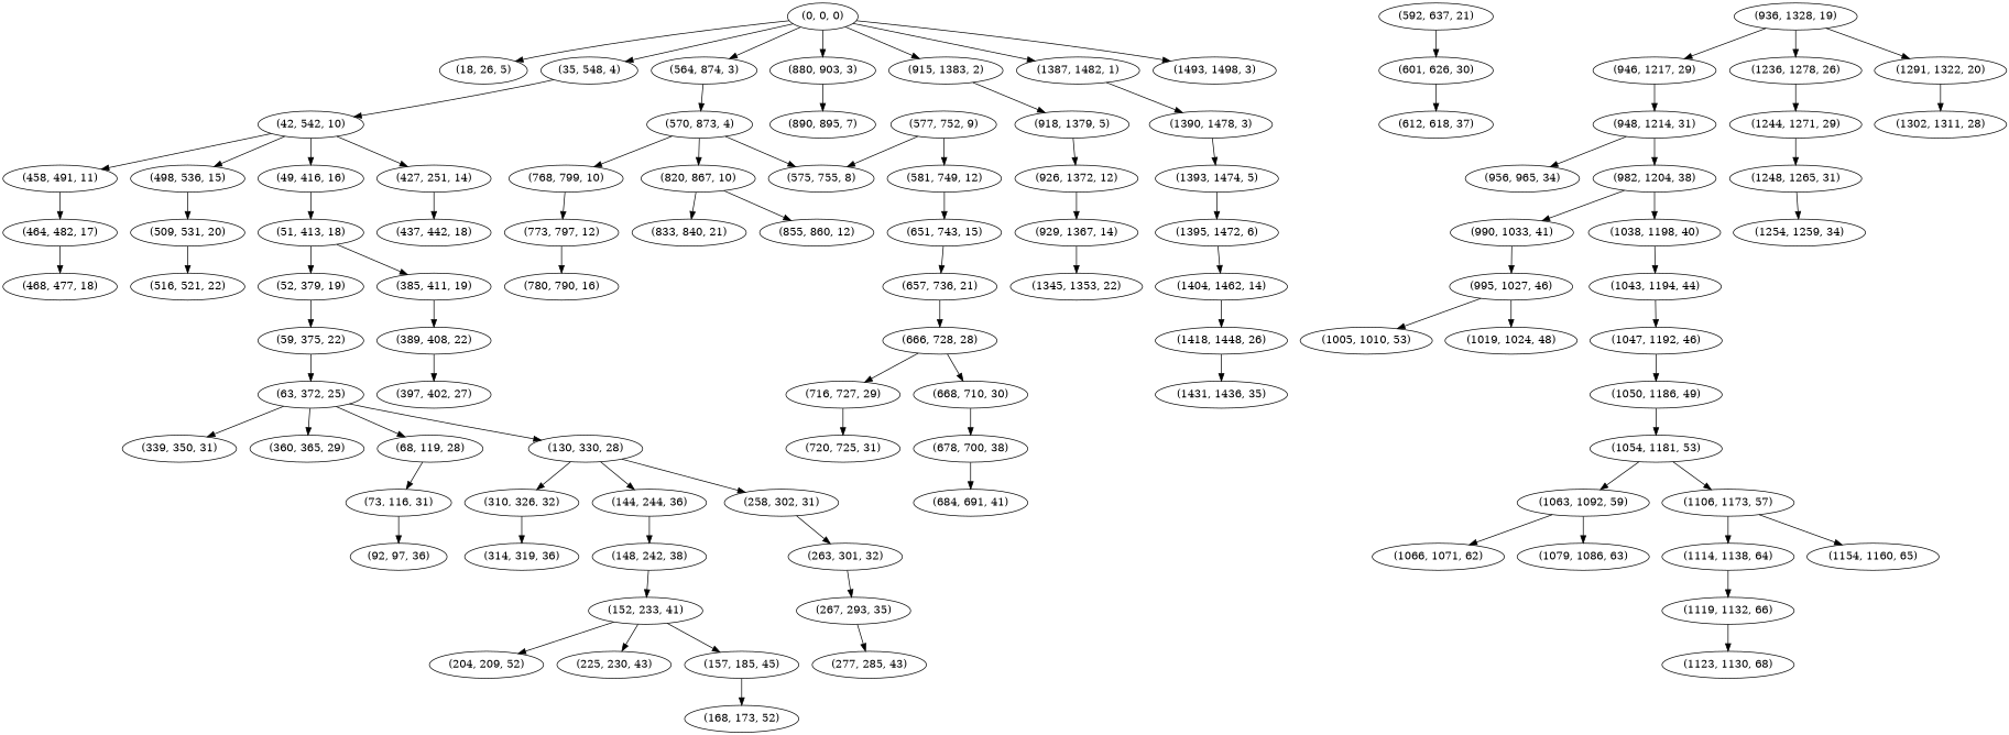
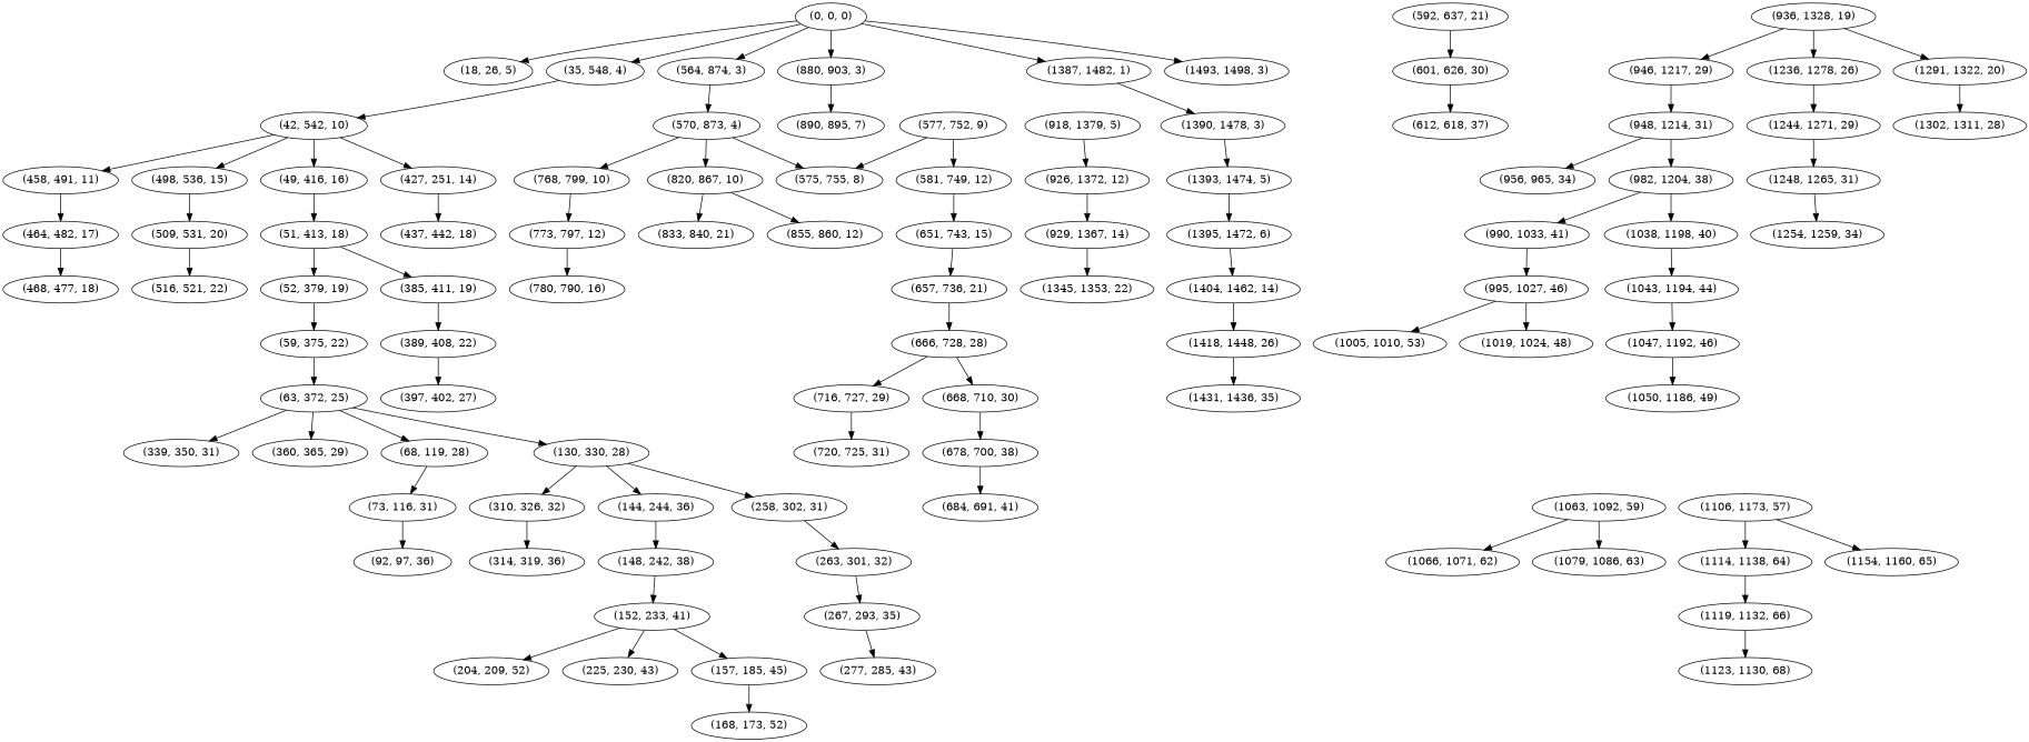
  digraph {
    "(0, 0, 0)"
    "(18, 26, 5)"
    "(35, 548, 4)"
    "(564, 874, 3)"
    "(880, 903, 3)"
-   "(915, 1383, 2)"
    "(1387, 1482, 1)"
    "(1493, 1498, 3)"
    "(42, 542, 10)"
    "(570, 873, 4)"
    "(890, 895, 7)"
    "(918, 1379, 5)"
    "(1390, 1478, 3)"
    "(49, 416, 16)"
    n15 [label="(427, 251, 14)"]
    "(458, 491, 11)"
    "(498, 536, 15)"
    "(51, 413, 18)"
    "(437, 442, 18)"
    "(464, 482, 17)"
    "(509, 531, 20)"
    "(52, 379, 19)"
    "(385, 411, 19)"
    "(59, 375, 22)"
    "(389, 408, 22)"
    "(63, 372, 25)"
    "(68, 119, 28)"
    "(130, 330, 28)"
    "(339, 350, 31)"
    "(360, 365, 29)"
    "(73, 116, 31)"
    "(144, 244, 36)"
    "(258, 302, 31)"
    "(310, 326, 32)"
    "(92, 97, 36)"
    "(148, 242, 38)"
    "(263, 301, 32)"
    "(314, 319, 36)"
    "(152, 233, 41)"
    "(157, 185, 45)"
    "(204, 209, 52)"
    "(225, 230, 43)"
    "(168, 173, 52)"
    "(267, 293, 35)"
    "(277, 285, 43)"
    "(397, 402, 27)"
    "(468, 477, 18)"
    "(516, 521, 22)"
    "(575, 755, 8)"
    "(768, 799, 10)"
    "(820, 867, 10)"
    "(773, 797, 12)"
    "(833, 840, 21)"
    "(855, 860, 12)"
    "(577, 752, 9)"
    "(581, 749, 12)"
    "(651, 743, 15)"
    "(657, 736, 21)"
    "(592, 637, 21)"
    "(601, 626, 30)"
    "(612, 618, 37)"
    "(666, 728, 28)"
    "(668, 710, 30)"
    "(716, 727, 29)"
    "(678, 700, 38)"
    "(720, 725, 31)"
    "(684, 691, 41)"
    "(780, 790, 16)"
    "(926, 1372, 12)"
    "(929, 1367, 14)"
    "(1345, 1353, 22)"
    "(936, 1328, 19)"
    "(946, 1217, 29)"
    "(1236, 1278, 26)"
    "(1291, 1322, 20)"
    "(948, 1214, 31)"
    "(1244, 1271, 29)"
    "(1302, 1311, 28)"
    "(956, 965, 34)"
    "(982, 1204, 38)"
    "(990, 1033, 41)"
    "(1038, 1198, 40)"
    "(995, 1027, 46)"
    "(1043, 1194, 44)"
    "(1005, 1010, 53)"
    "(1019, 1024, 48)"
    "(1047, 1192, 46)"
    "(1050, 1186, 49)"
-   "(1054, 1181, 53)"
    "(1063, 1092, 59)"
    "(1106, 1173, 57)"
    "(1066, 1071, 62)"
    "(1079, 1086, 63)"
    "(1114, 1138, 64)"
    "(1154, 1160, 65)"
    "(1119, 1132, 66)"
    "(1123, 1130, 68)"
    "(1248, 1265, 31)"
    "(1254, 1259, 34)"
    "(1393, 1474, 5)"
    "(1395, 1472, 6)"
    "(1404, 1462, 14)"
    "(1418, 1448, 26)"
    "(1431, 1436, 35)"
    "(0, 0, 0)" -> "(18, 26, 5)"
    "(0, 0, 0)" -> "(35, 548, 4)"
    "(0, 0, 0)" -> "(564, 874, 3)"
    "(0, 0, 0)" -> "(880, 903, 3)"
-   "(0, 0, 0)" -> "(915, 1383, 2)"
    "(0, 0, 0)" -> "(1387, 1482, 1)"
    "(0, 0, 0)" -> "(1493, 1498, 3)"
    "(35, 548, 4)" -> "(42, 542, 10)"
    "(564, 874, 3)" -> "(570, 873, 4)"
    "(880, 903, 3)" -> "(890, 895, 7)"
-   "(915, 1383, 2)" -> "(918, 1379, 5)"
    "(1387, 1482, 1)" -> "(1390, 1478, 3)"
    "(42, 542, 10)" -> "(49, 416, 16)"
    "(42, 542, 10)" -> n15
    "(42, 542, 10)" -> "(458, 491, 11)"
    "(42, 542, 10)" -> "(498, 536, 15)"
    "(570, 873, 4)" -> "(575, 755, 8)"
    "(570, 873, 4)" -> "(768, 799, 10)"
    "(570, 873, 4)" -> "(820, 867, 10)"
    "(918, 1379, 5)" -> "(926, 1372, 12)"
    "(1390, 1478, 3)" -> "(1393, 1474, 5)"
    "(49, 416, 16)" -> "(51, 413, 18)"
    n15 -> "(437, 442, 18)"
    "(458, 491, 11)" -> "(464, 482, 17)"
    "(498, 536, 15)" -> "(509, 531, 20)"
    "(51, 413, 18)" -> "(52, 379, 19)"
    "(51, 413, 18)" -> "(385, 411, 19)"
    "(464, 482, 17)" -> "(468, 477, 18)"
    "(509, 531, 20)" -> "(516, 521, 22)"
    "(52, 379, 19)" -> "(59, 375, 22)"
    "(385, 411, 19)" -> "(389, 408, 22)"
    "(59, 375, 22)" -> "(63, 372, 25)"
    "(389, 408, 22)" -> "(397, 402, 27)"
    "(63, 372, 25)" -> "(68, 119, 28)"
    "(63, 372, 25)" -> "(130, 330, 28)"
    "(63, 372, 25)" -> "(339, 350, 31)"
    "(63, 372, 25)" -> "(360, 365, 29)"
    "(68, 119, 28)" -> "(73, 116, 31)"
    "(130, 330, 28)" -> "(144, 244, 36)"
    "(130, 330, 28)" -> "(258, 302, 31)"
    "(130, 330, 28)" -> "(310, 326, 32)"
    "(73, 116, 31)" -> "(92, 97, 36)"
    "(144, 244, 36)" -> "(148, 242, 38)"
    "(258, 302, 31)" -> "(263, 301, 32)"
    "(310, 326, 32)" -> "(314, 319, 36)"
    "(148, 242, 38)" -> "(152, 233, 41)"
    "(263, 301, 32)" -> "(267, 293, 35)"
    "(152, 233, 41)" -> "(157, 185, 45)"
    "(152, 233, 41)" -> "(204, 209, 52)"
    "(152, 233, 41)" -> "(225, 230, 43)"
    "(157, 185, 45)" -> "(168, 173, 52)"
    "(267, 293, 35)" -> "(277, 285, 43)"
    "(768, 799, 10)" -> "(773, 797, 12)"
    "(820, 867, 10)" -> "(833, 840, 21)"
    "(820, 867, 10)" -> "(855, 860, 12)"
    "(773, 797, 12)" -> "(780, 790, 16)"
    "(577, 752, 9)" -> "(575, 755, 8)"
    "(577, 752, 9)" -> "(581, 749, 12)"
    "(581, 749, 12)" -> "(651, 743, 15)"
    "(651, 743, 15)" -> "(657, 736, 21)"
    "(657, 736, 21)" -> "(666, 728, 28)"
    "(592, 637, 21)" -> "(601, 626, 30)"
    "(601, 626, 30)" -> "(612, 618, 37)"
    "(666, 728, 28)" -> "(668, 710, 30)"
    "(666, 728, 28)" -> "(716, 727, 29)"
    "(668, 710, 30)" -> "(678, 700, 38)"
    "(716, 727, 29)" -> "(720, 725, 31)"
    "(678, 700, 38)" -> "(684, 691, 41)"
    "(926, 1372, 12)" -> "(929, 1367, 14)"
    "(929, 1367, 14)" -> "(1345, 1353, 22)"
    "(936, 1328, 19)" -> "(946, 1217, 29)"
    "(936, 1328, 19)" -> "(1236, 1278, 26)"
    "(936, 1328, 19)" -> "(1291, 1322, 20)"
    "(946, 1217, 29)" -> "(948, 1214, 31)"
    "(1236, 1278, 26)" -> "(1244, 1271, 29)"
    "(1291, 1322, 20)" -> "(1302, 1311, 28)"
    "(948, 1214, 31)" -> "(956, 965, 34)"
    "(948, 1214, 31)" -> "(982, 1204, 38)"
    "(1244, 1271, 29)" -> "(1248, 1265, 31)"
    "(982, 1204, 38)" -> "(990, 1033, 41)"
    "(982, 1204, 38)" -> "(1038, 1198, 40)"
    "(990, 1033, 41)" -> "(995, 1027, 46)"
    "(1038, 1198, 40)" -> "(1043, 1194, 44)"
    "(995, 1027, 46)" -> "(1005, 1010, 53)"
    "(995, 1027, 46)" -> "(1019, 1024, 48)"
    "(1043, 1194, 44)" -> "(1047, 1192, 46)"
    "(1047, 1192, 46)" -> "(1050, 1186, 49)"
-   "(1050, 1186, 49)" -> "(1054, 1181, 53)"
-   "(1054, 1181, 53)" -> "(1063, 1092, 59)"
-   "(1054, 1181, 53)" -> "(1106, 1173, 57)"
    "(1063, 1092, 59)" -> "(1066, 1071, 62)"
    "(1063, 1092, 59)" -> "(1079, 1086, 63)"
    "(1106, 1173, 57)" -> "(1114, 1138, 64)"
    "(1106, 1173, 57)" -> "(1154, 1160, 65)"
    "(1114, 1138, 64)" -> "(1119, 1132, 66)"
    "(1119, 1132, 66)" -> "(1123, 1130, 68)"
    "(1248, 1265, 31)" -> "(1254, 1259, 34)"
    "(1393, 1474, 5)" -> "(1395, 1472, 6)"
    "(1395, 1472, 6)" -> "(1404, 1462, 14)"
    "(1404, 1462, 14)" -> "(1418, 1448, 26)"
    "(1418, 1448, 26)" -> "(1431, 1436, 35)"
  }
